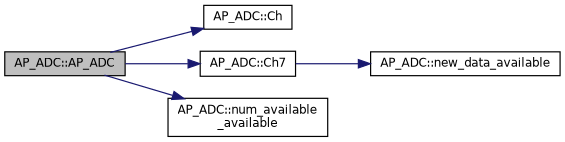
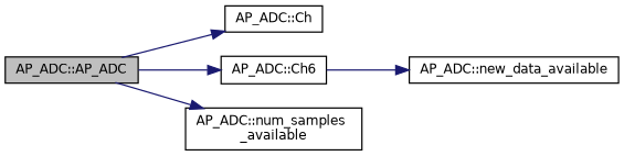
  digraph {
    rankdir=LR
    node [color=black fillcolor=white fontname=Helvetica fontsize=10 shape=record style=filled]
    edge [color=midnightblue fontname=Helvetica fontsize=10 labelfontname=Helvetica labelfontsize=10 style=solid]
    n1 [fillcolor=grey75 fontcolor=black height=0.2 label="AP_ADC::AP_ADC" width=0.4]
    n2 [height=0.2 label="AP_ADC::Ch" width=0.4]
-   n3 [height=0.2 label="AP_ADC::Ch7" width=0.4]
-   n4 [height=0.2 label="AP_ADC::num_available\l_available" width=0.4]
+   n3 [height=0.2 label="AP_ADC::Ch6" width=0.4]
+   n4 [height=0.2 label="AP_ADC::num_samples\l_available" width=0.4]
    n5 [height=0.2 label="AP_ADC::new_data_available" width=0.4]
    n1 -> n2
    n1 -> n3
    n1 -> n4
    n3 -> n5
  }
